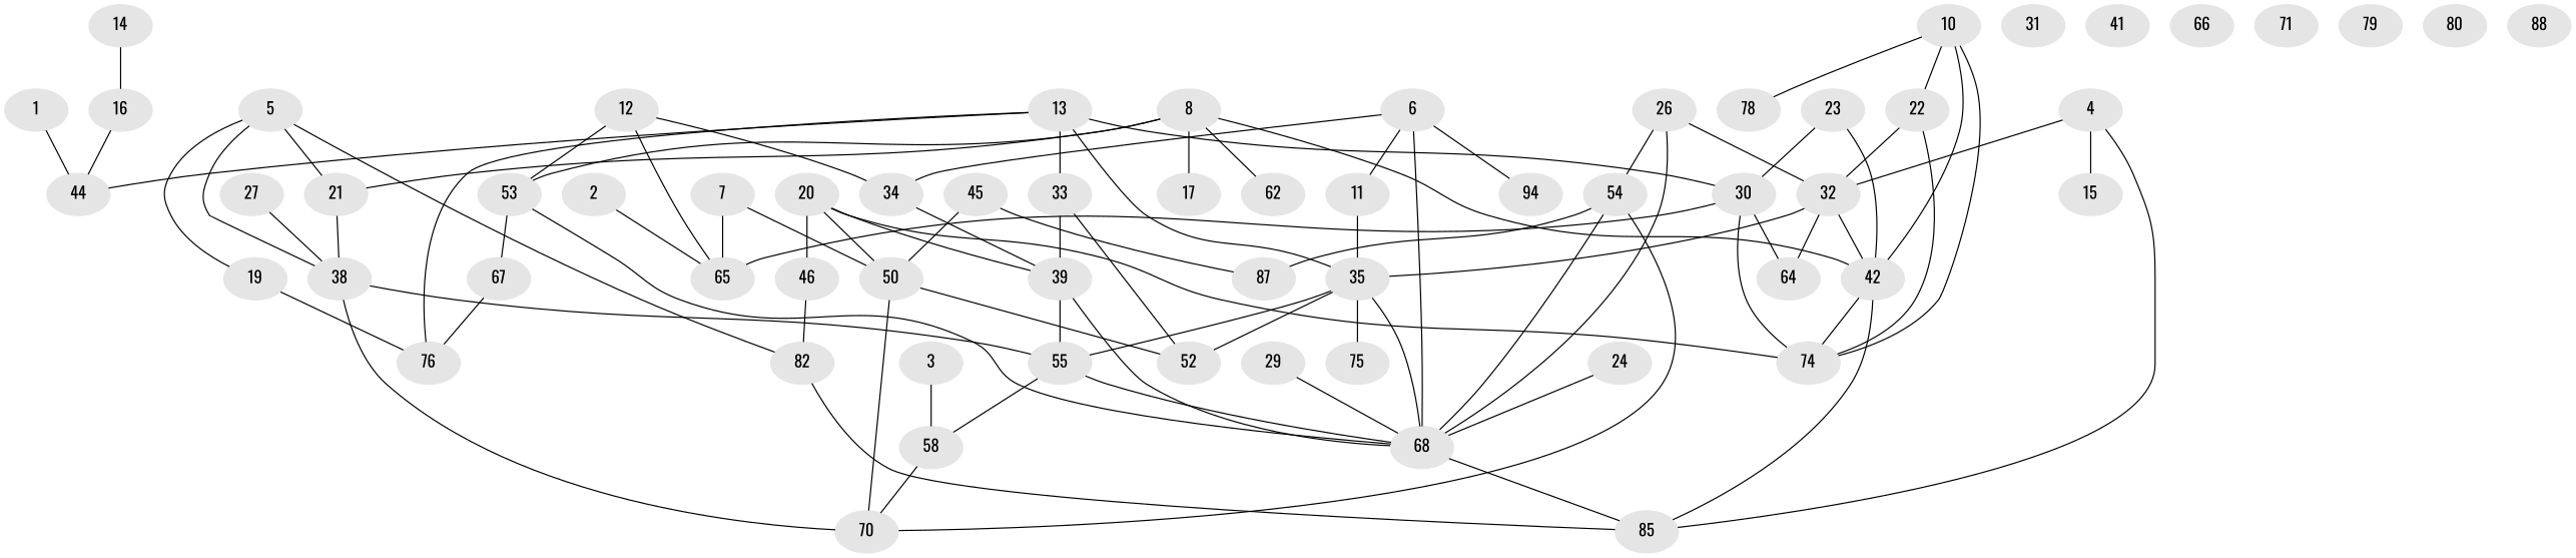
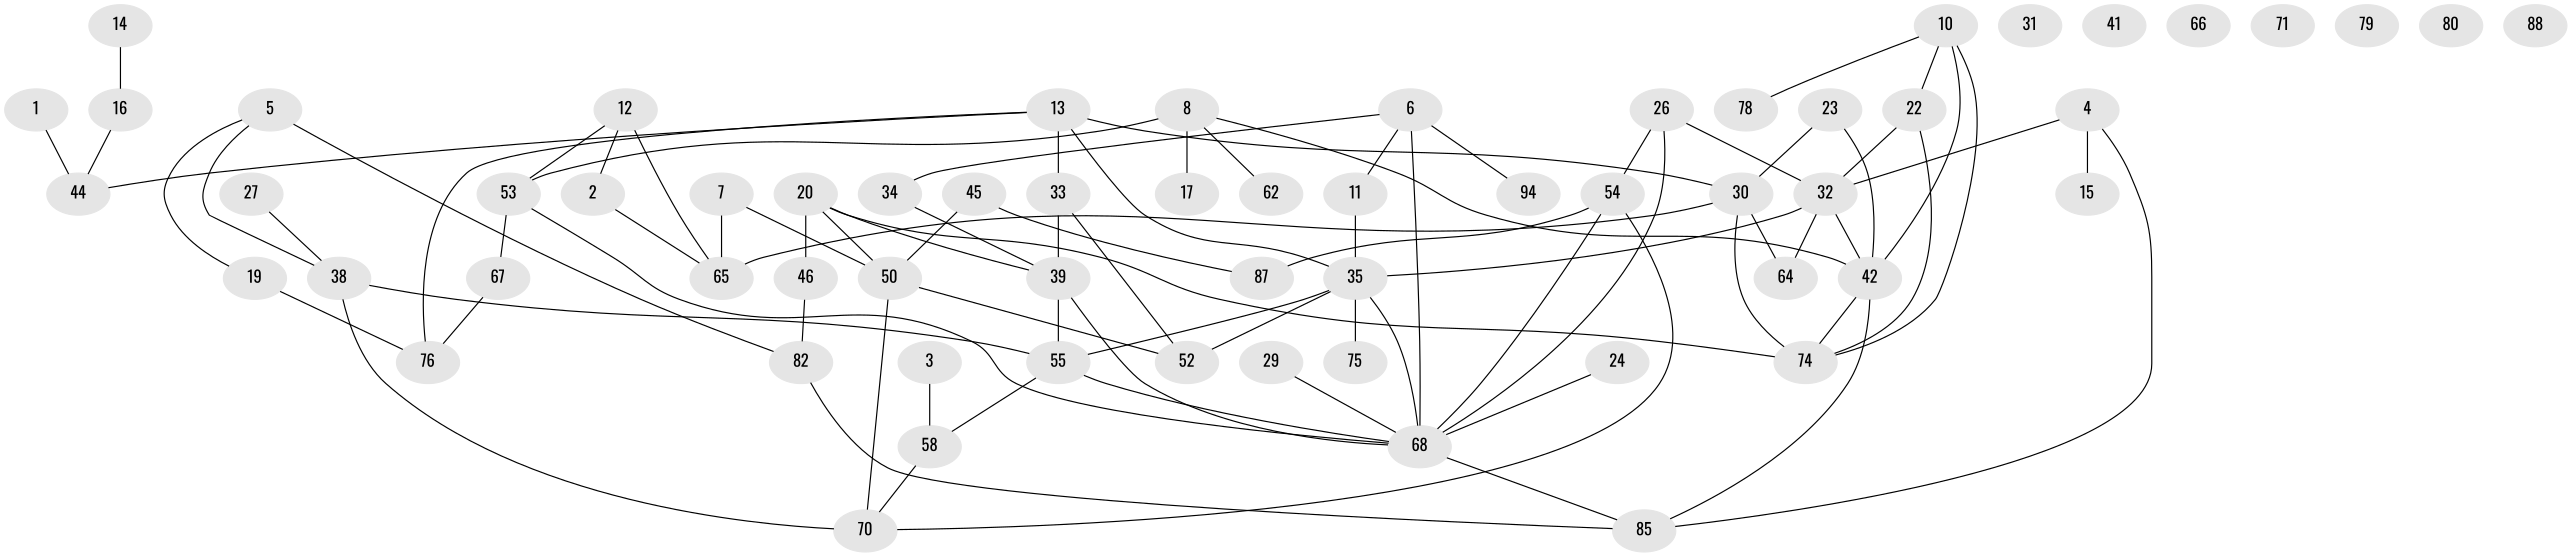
  graph {
    fontname=Oswald
    node [color=gray90 fontname=Oswald style=filled]
    edge [fontname=Oswald]
    1 [super="+69"]
    44 [super="+59"]
    65 [super="+77"]
    2
    3 [super="+9"]
    58 [super="+93"]
    70
    4 [super="+40"]
    15
    85
    32 [super="+37"]
    19 [super="+28"]
    76 [super="+95"]
    5
-   21 [super="+92"]
    38 [super="+96"]
    82 [super="+89"]
    55 [super="+90"]
    6 [super="+73"]
    11
    34
    68 [super="+72"]
    94
    35 [super="+36"]
    39 [super="+49"]
    50 [super="+51"]
    52 [super="+60"]
    7
    8 [super="+63"]
    62
    17
    42 [super="+48"]
    53 [super="+83"]
    74 [super="+91"]
    67
    10 [super="+98"]
    22 [super="+61"]
    78
    75
    12 [super="+56"]
    13 [super="+18"]
    30 [super="+57"]
    33
    64
    14
    16
    20 [super="+97"]
    46 [super="+84"]
    23 [super="+25"]
    24
    26 [super="+47"]
    54 [super="+81"]
    87
    27
    29
    31
    41
    45 [super="+86"]
    66
    71
    79
    80
    88
    1 -- 44
    2 -- 65
    3 -- 58
    58 -- 70
    4 -- 15
    4 -- 85
    4 -- 32
    32 -- 35
    32 -- 42
    32 -- 64
    19 -- 76 [weight=2]
    5 -- 19
-   5 -- 21
    5 -- 38
    5 -- 82
-   21 -- 38
    38 -- 70
    38 -- 55
    82 -- 85
    55 -- 58
    55 -- 68
    6 -- 11
    6 -- 34
    6 -- 68
    6 -- 94
    11 -- 35
    34 -- 39
    68 -- 85
    35 -- 55
    35 -- 68
    35 -- 52
    35 -- 75
    39 -- 55
    39 -- 68 [weight=2]
    50 -- 70 [weight=2]
    50 -- 52
    7 -- 65
    7 -- 50
-   8 -- 21
    8 -- 62
    8 -- 17
    8 -- 42
    8 -- 53
    42 -- 85
    42 -- 74
    53 -- 68
    53 -- 67
    67 -- 76
    10 -- 42
    10 -- 74
    10 -- 22
    10 -- 78
    22 -- 32
    22 -- 74
    12 -- 65
-   12 -- 34
+   12 -- 2
    12 -- 53
    13 -- 44
    13 -- 76
    13 -- 35
    13 -- 30
    13 -- 33
    30 -- 65
    30 -- 74
    30 -- 64
    33 -- 39
    33 -- 52
    14 -- 16
    16 -- 44
    20 -- 39
    20 -- 50
    20 -- 74
    20 -- 46
    46 -- 82
    23 -- 42
    23 -- 30
    24 -- 68
    26 -- 32
    26 -- 68
    26 -- 54
    54 -- 70
    54 -- 68
    54 -- 87
    27 -- 38
    29 -- 68
    45 -- 50
    45 -- 87
  }
